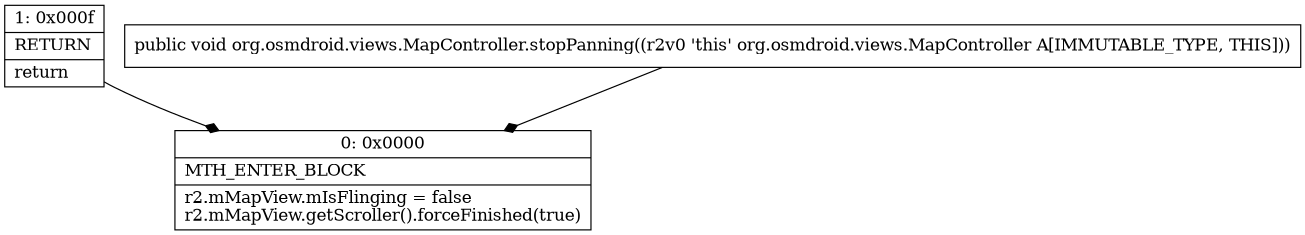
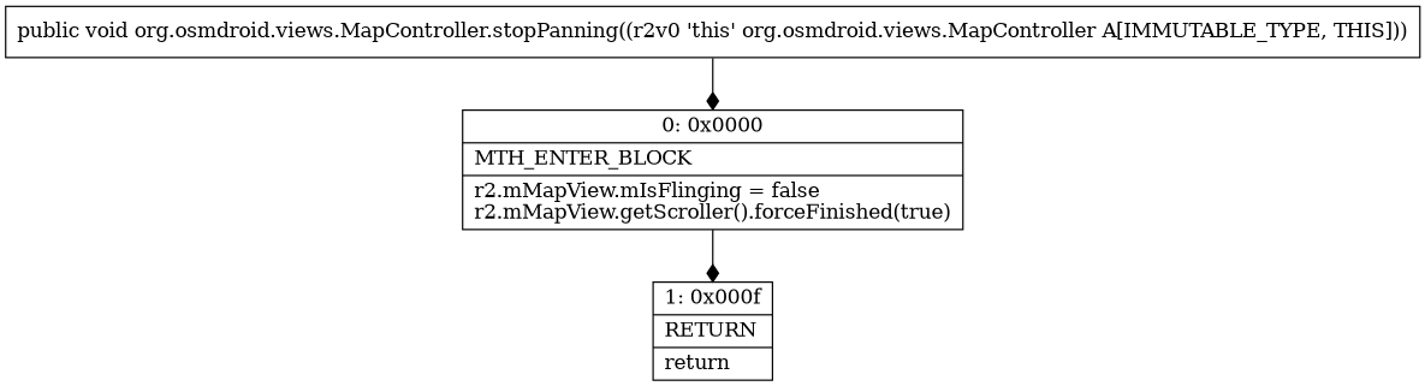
  digraph {
    node [shape=record]
    edge [arrowhead=diamond]
    n1 [label="{0\:\ 0x0000|MTH_ENTER_BLOCK\l|r2.mMapView.mIsFlinging = false\lr2.mMapView.getScroller().forceFinished(true)\l}"]
    n2 [label="{1\:\ 0x000f|RETURN\l|return\l}"]
    n3 [label="{public void org.osmdroid.views.MapController.stopPanning((r2v0 'this' org.osmdroid.views.MapController A[IMMUTABLE_TYPE, THIS])) }"]
-   n2 -> n1
+   n1 -> n2
    n3 -> n1
  }
